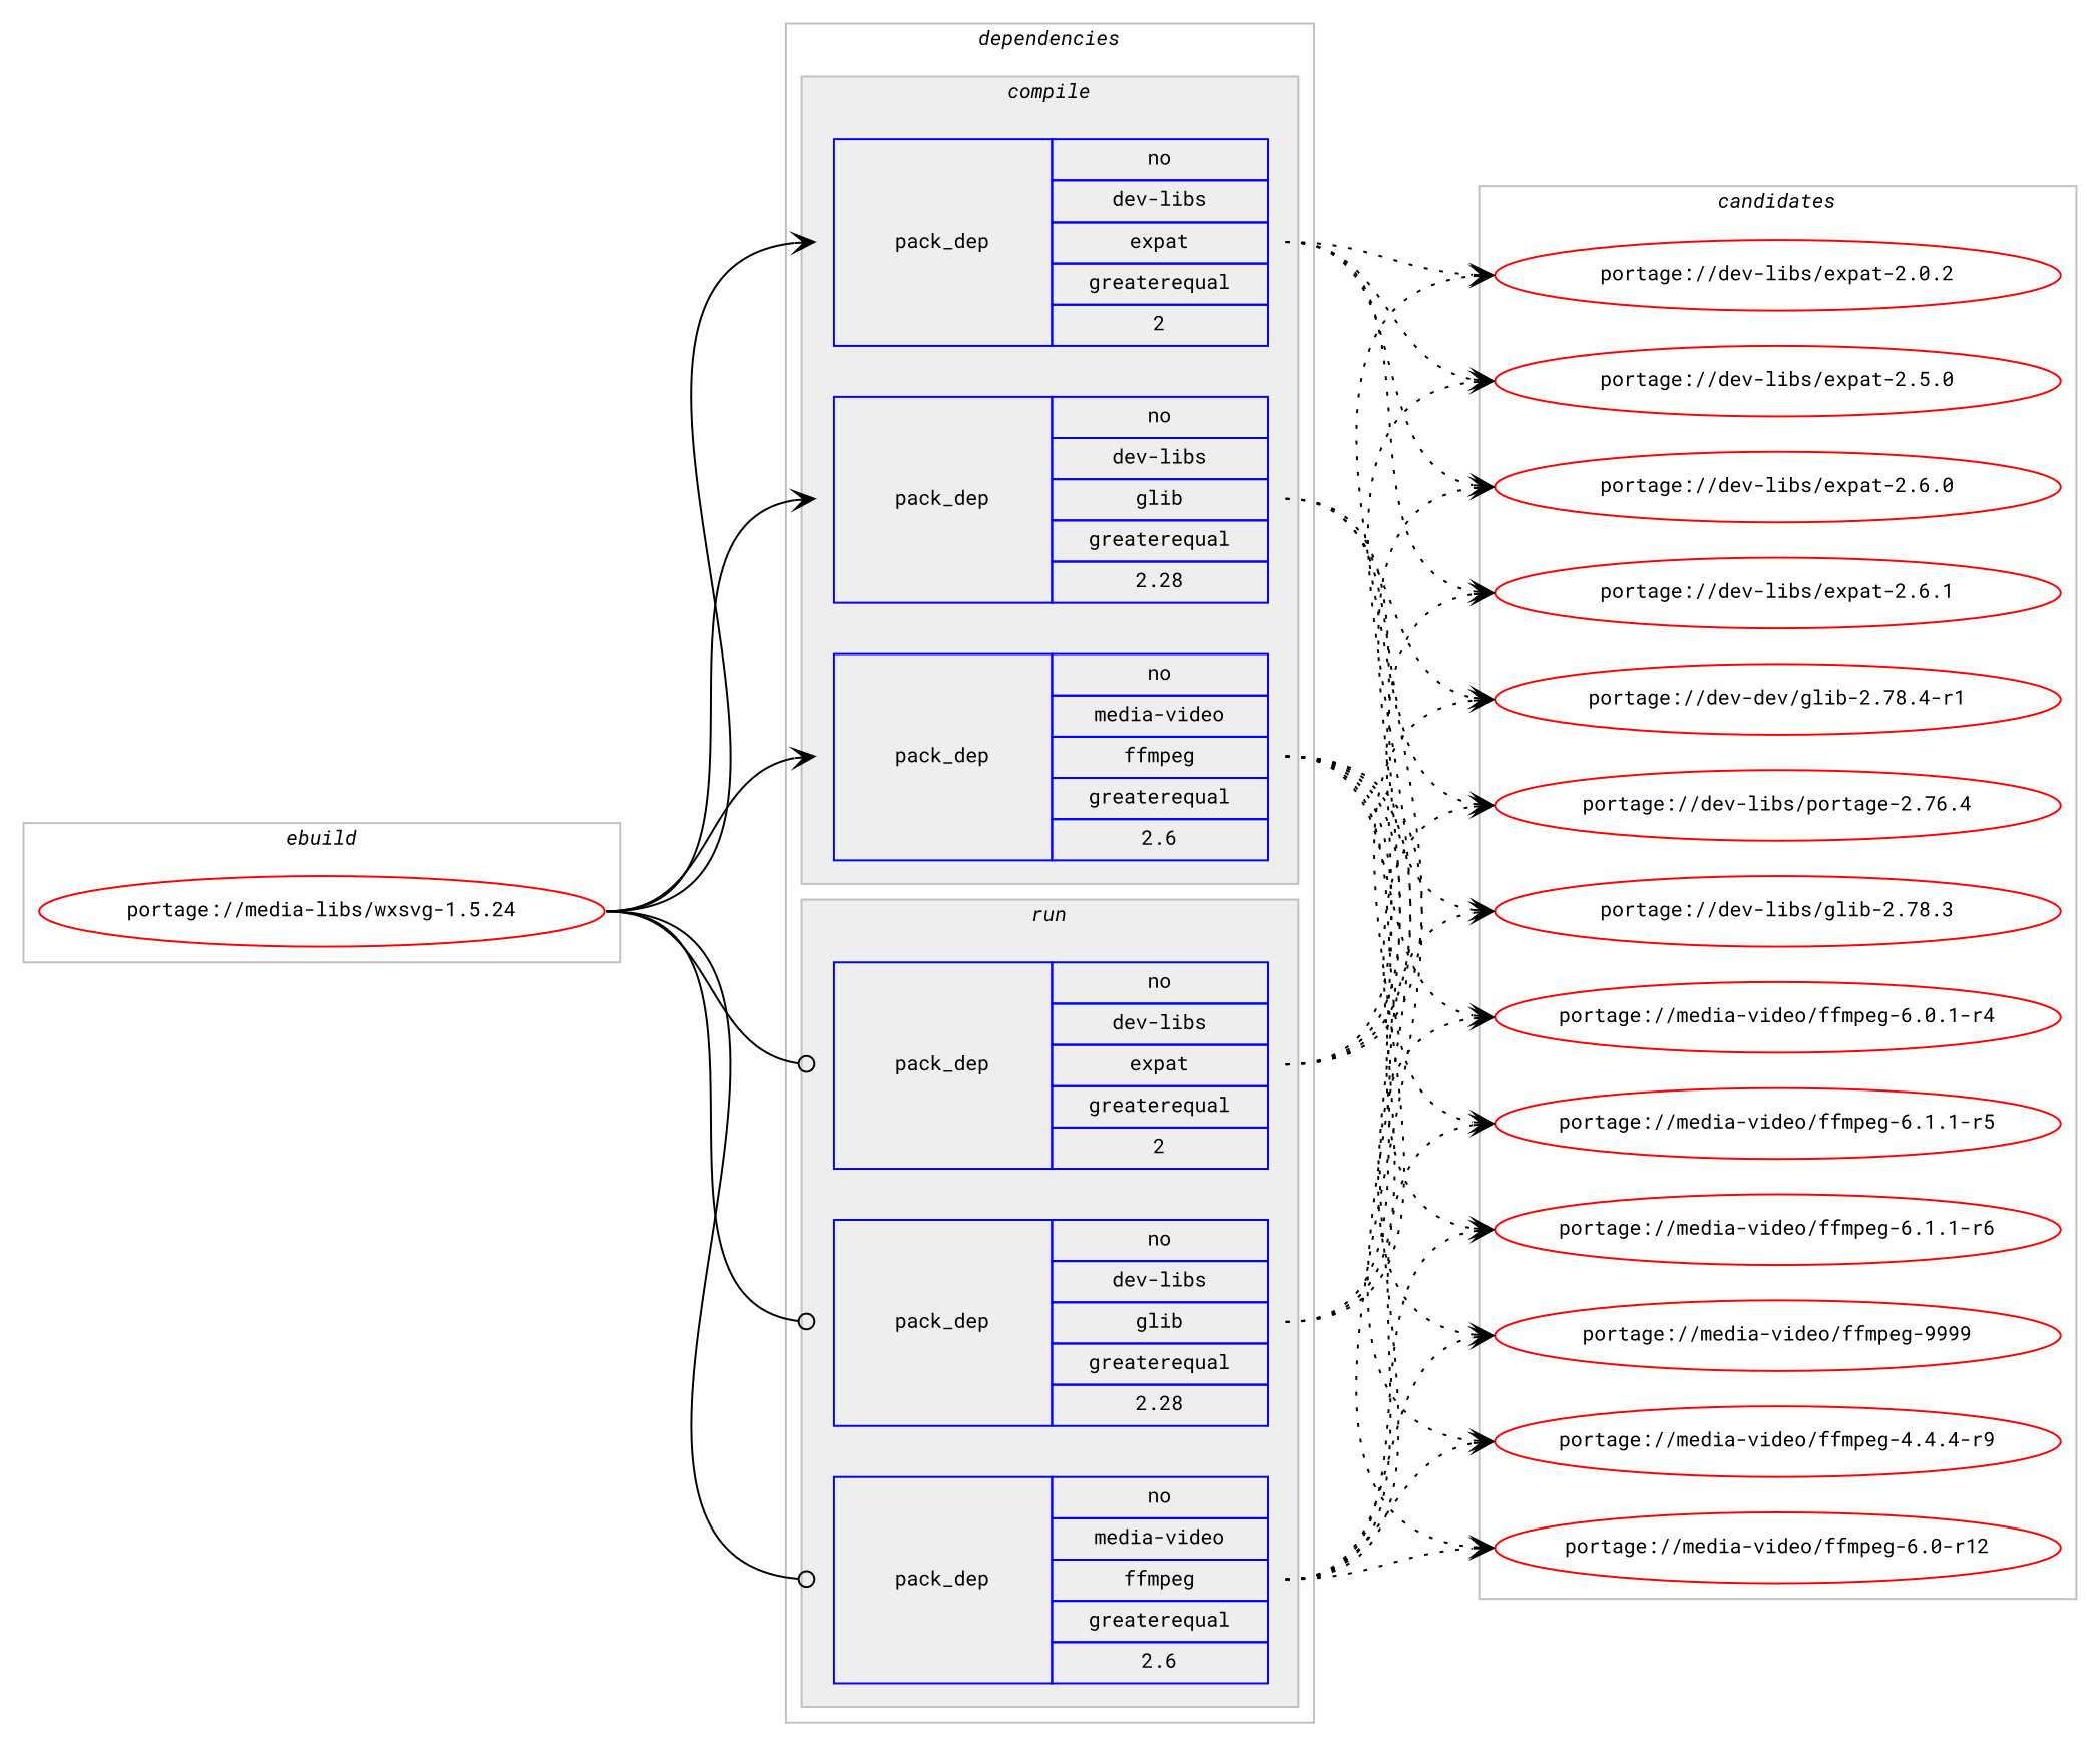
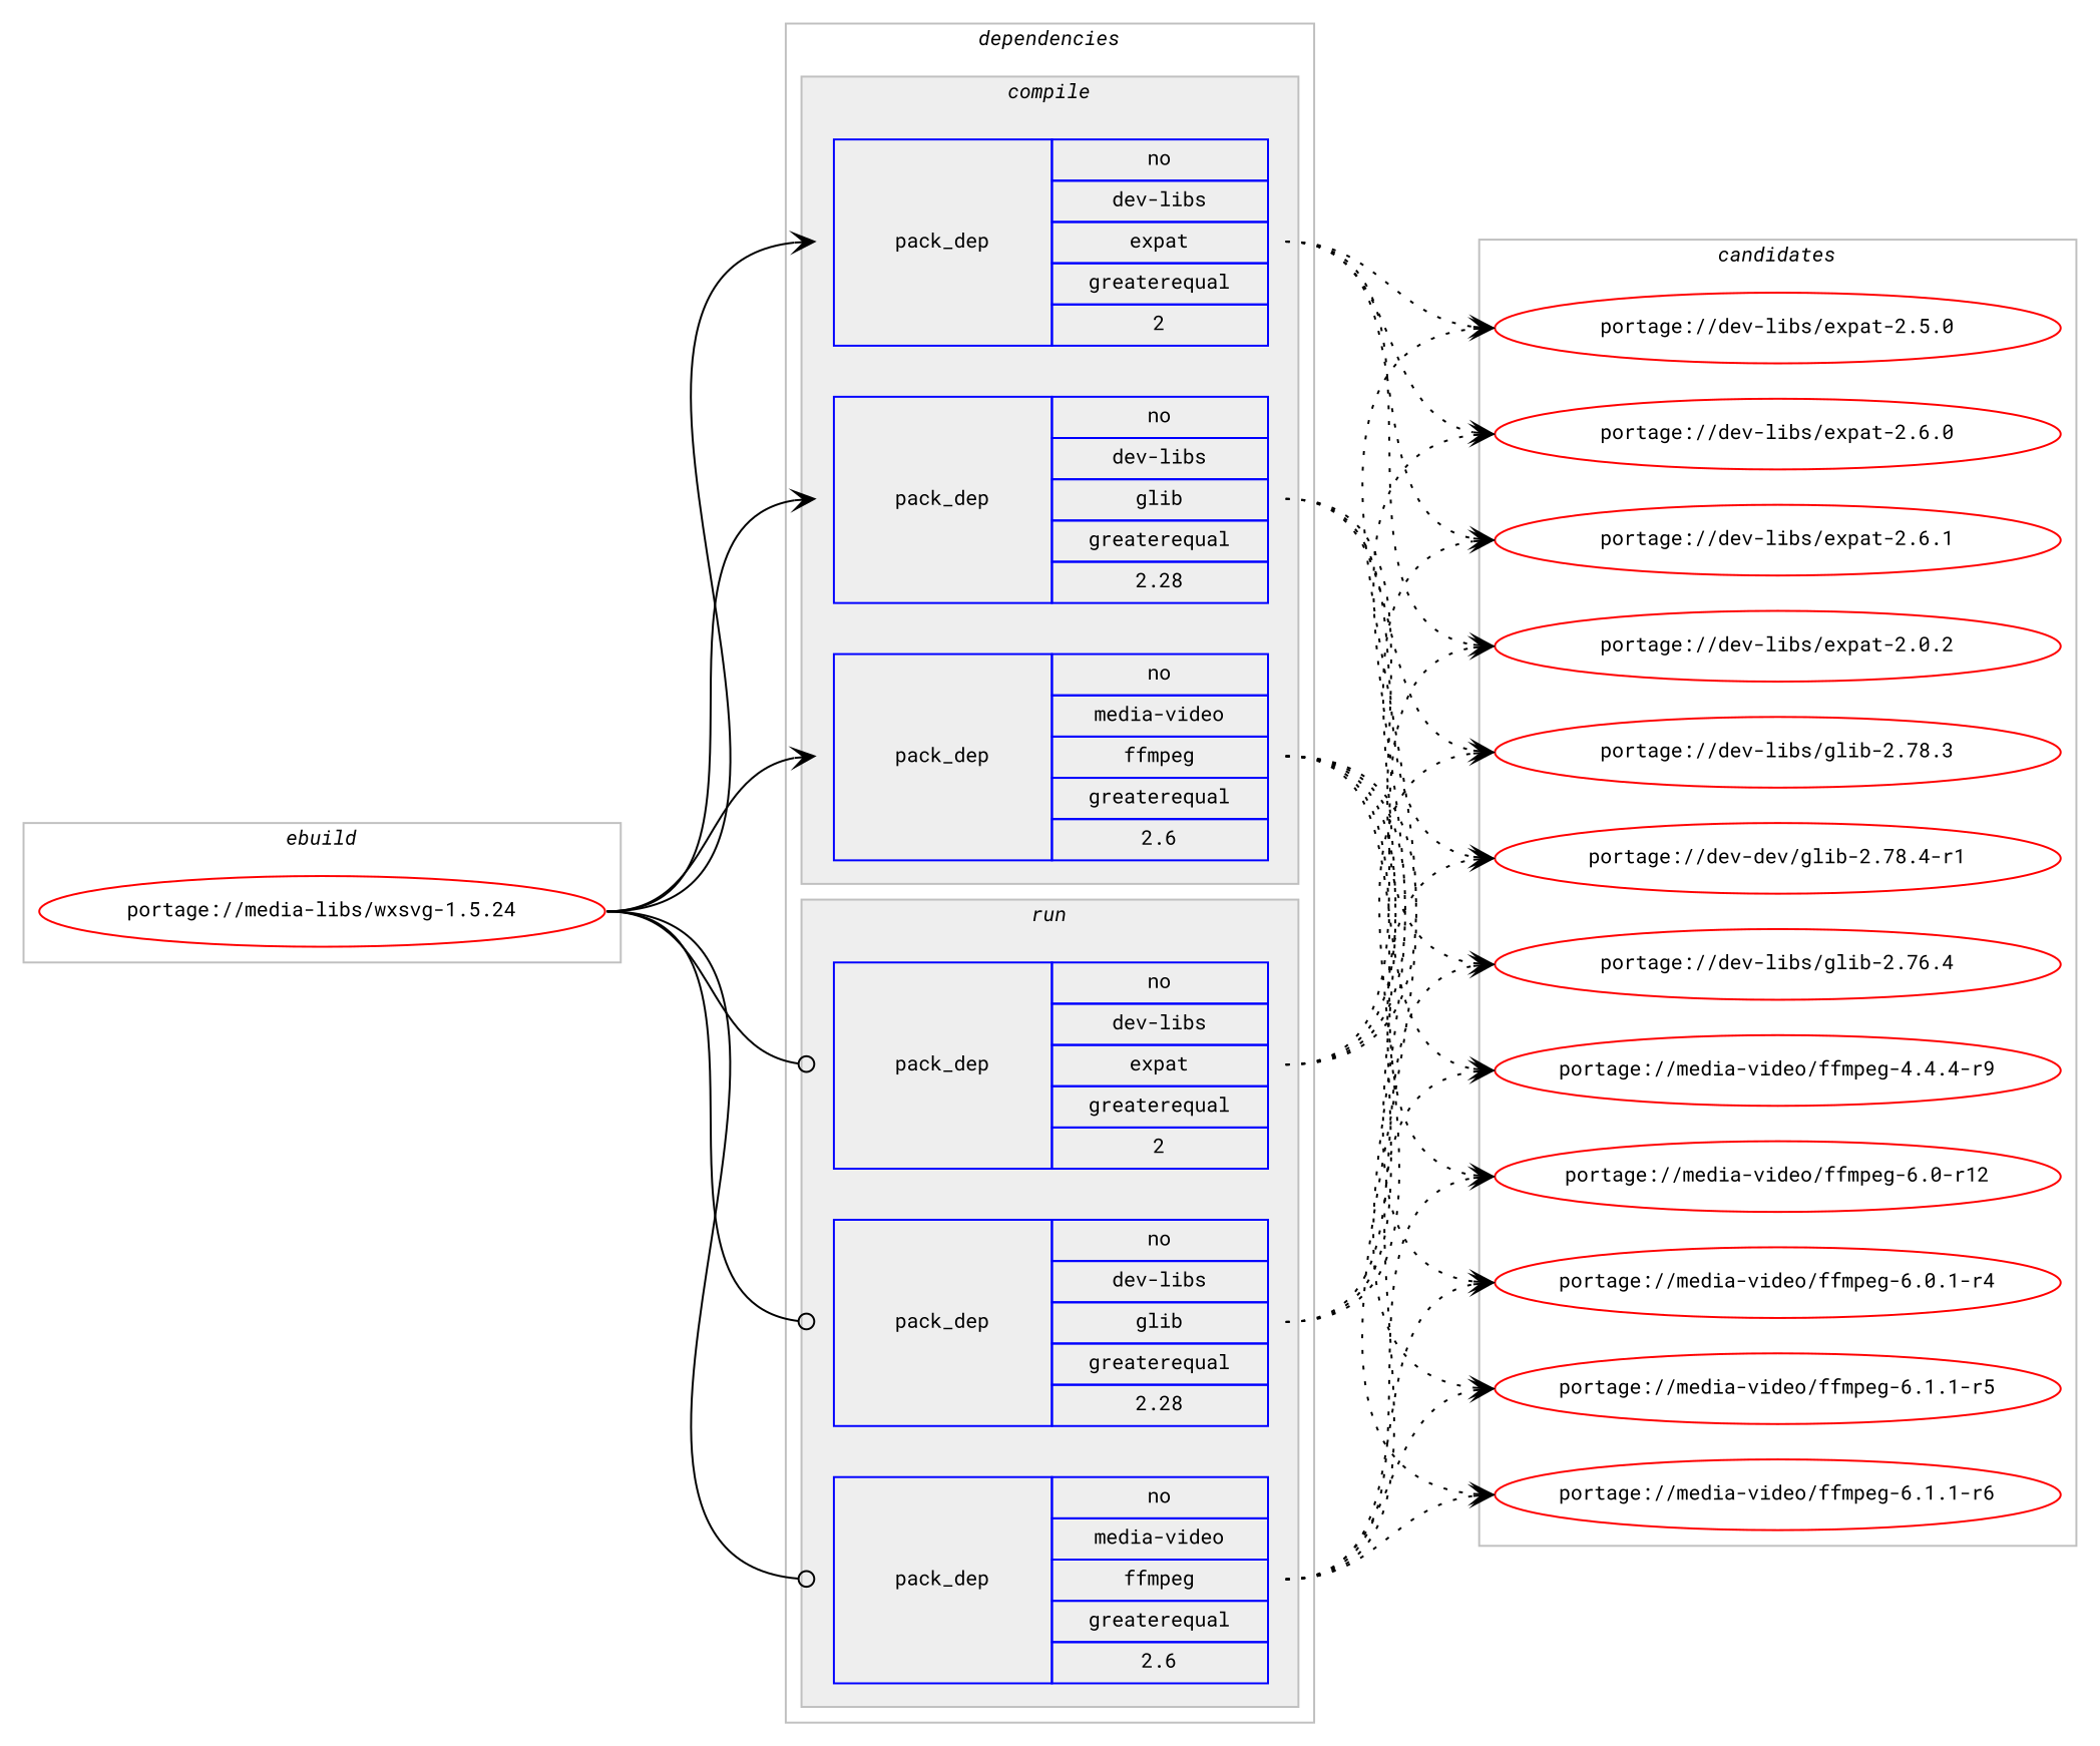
  digraph {
    compound=true
    concentrate=true
    fontname="Roboto Mono"
    fontsize=10
    newrank=true
    rankdir=LR
    ranksep=1.5
    node [color=red fontname="Roboto Mono" fontsize=10]
    edge [arrowhead=vee fontname="Roboto Mono" headport=w style=dotted tailport=e weight=100]
    n1 [label="portage://media-libs/wxsvg-1.5.24" width=4]
    n2 [color=blue label=<<TABLE BORDER="0" CELLBORDER="1" CELLSPACING="0" CELLPADDING="4" WIDTH="220"><TR><TD ROWSPAN="6" CELLPADDING="30">pack_dep</TD></TR><TR><TD WIDTH="110">no</TD></TR><TR><TD>dev-libs</TD></TR><TR><TD>expat</TD></TR><TR><TD>greaterequal</TD></TR><TR><TD>2</TD></TR></TABLE>> shape=none]
    n3 [color=blue label=<<TABLE BORDER="0" CELLBORDER="1" CELLSPACING="0" CELLPADDING="4" WIDTH="220"><TR><TD ROWSPAN="6" CELLPADDING="30">pack_dep</TD></TR><TR><TD WIDTH="110">no</TD></TR><TR><TD>dev-libs</TD></TR><TR><TD>glib</TD></TR><TR><TD>greaterequal</TD></TR><TR><TD>2.28</TD></TR></TABLE>> shape=none]
    n4 [color=blue label=<<TABLE BORDER="0" CELLBORDER="1" CELLSPACING="0" CELLPADDING="4" WIDTH="220"><TR><TD ROWSPAN="6" CELLPADDING="30">pack_dep</TD></TR><TR><TD WIDTH="110">no</TD></TR><TR><TD>media-video</TD></TR><TR><TD>ffmpeg</TD></TR><TR><TD>greaterequal</TD></TR><TR><TD>2.6</TD></TR></TABLE>> shape=none]
    n5 [color=blue label=<<TABLE BORDER="0" CELLBORDER="1" CELLSPACING="0" CELLPADDING="4" WIDTH="220"><TR><TD ROWSPAN="6" CELLPADDING="30">pack_dep</TD></TR><TR><TD WIDTH="110">no</TD></TR><TR><TD>dev-libs</TD></TR><TR><TD>expat</TD></TR><TR><TD>greaterequal</TD></TR><TR><TD>2</TD></TR></TABLE>> shape=none]
    n6 [color=blue label=<<TABLE BORDER="0" CELLBORDER="1" CELLSPACING="0" CELLPADDING="4" WIDTH="220"><TR><TD ROWSPAN="6" CELLPADDING="30">pack_dep</TD></TR><TR><TD WIDTH="110">no</TD></TR><TR><TD>dev-libs</TD></TR><TR><TD>glib</TD></TR><TR><TD>greaterequal</TD></TR><TR><TD>2.28</TD></TR></TABLE>> shape=none]
    n7 [color=blue label=<<TABLE BORDER="0" CELLBORDER="1" CELLSPACING="0" CELLPADDING="4" WIDTH="220"><TR><TD ROWSPAN="6" CELLPADDING="30">pack_dep</TD></TR><TR><TD WIDTH="110">no</TD></TR><TR><TD>media-video</TD></TR><TR><TD>ffmpeg</TD></TR><TR><TD>greaterequal</TD></TR><TR><TD>2.6</TD></TR></TABLE>> shape=none]
    n8 [label="portage://dev-libs/expat-2.5.0" width=4]
    n9 [label="portage://dev-libs/expat-2.6.0" width=4]
    n10 [label="portage://dev-libs/expat-2.6.1" width=4]
    n11 [label="portage://dev-libs/expat-2.0.2" width=4]
    n12 [label="portage://media-video/ffmpeg-4.4.4-r9" width=4]
    n13 [label="portage://media-video/ffmpeg-6.0-r12" width=4]
    n14 [label="portage://media-video/ffmpeg-6.0.1-r4" width=4]
    n15 [label="portage://media-video/ffmpeg-6.1.1-r5" width=4]
    n16 [label="portage://media-video/ffmpeg-6.1.1-r6" width=4]
-   n17 [label="portage://media-video/ffmpeg-9999" width=4]
-   n18 [label="portage://dev-libs/portage-2.76.4" width=4]
+   n18 [label="portage://dev-libs/glib-2.76.4" width=4]
    n19 [label="portage://dev-libs/glib-2.78.3" width=4]
    n20 [label="portage://dev-dev/glib-2.78.4-r1" width=4]
    subgraph cluster_1 {
      color=gray
      label=<<i>ebuild</i>>
      rank=same
      n1
    }
    subgraph cluster_2 {
      color=gray
      label=<<i>dependencies</i>>
      subgraph cluster_3 {
        color=gray
        fillcolor="#eeeeee"
        label=<<i>compile</i>>
        style=filled
        subgraph sub_4 {
          color=gray
          fillcolor="#eeeeee"
          label=<<i>compile</i>>
          style=filled
          n2
        }
        subgraph sub_5 {
          color=gray
          fillcolor="#eeeeee"
          label=<<i>compile</i>>
          style=filled
          n3
        }
        subgraph sub_6 {
          color=gray
          fillcolor="#eeeeee"
          label=<<i>compile</i>>
          style=filled
          n4
        }
      }
      subgraph cluster_7 {
        color=gray
        fillcolor="#eeeeee"
        label=<<i>compile and run</i>>
        style=filled
      }
      subgraph cluster_8 {
        color=gray
        fillcolor="#eeeeee"
        label=<<i>run</i>>
        style=filled
        subgraph sub_9 {
          color=gray
          fillcolor="#eeeeee"
          label=<<i>run</i>>
          style=filled
          n5
        }
        subgraph sub_10 {
          color=gray
          fillcolor="#eeeeee"
          label=<<i>run</i>>
          style=filled
          n6
        }
        subgraph sub_11 {
          color=gray
          fillcolor="#eeeeee"
          label=<<i>run</i>>
          style=filled
          n7
        }
      }
    }
    subgraph cluster_12 {
      color=gray
      label=<<i>candidates</i>>
      rank=same
      subgraph sub_13 {
        color=black
        label=<<i>candidates</i>>
        nodesep=1
        rank=same
        n8
        n9
        n10
        n11
      }
      subgraph sub_14 {
        color=black
        label=<<i>candidates</i>>
        nodesep=1
        rank=same
        n12
        n13
        n14
        n15
        n16
-       n17
      }
      subgraph sub_15 {
        color=black
        label=<<i>candidates</i>>
        nodesep=1
        rank=same
        n18
        n19
        n20
      }
      subgraph sub_16 {
        color=black
        label=<<i>candidates</i>>
        nodesep=1
        rank=same
        n8
        n9
        n10
        n11
      }
      subgraph sub_17 {
        color=black
        label=<<i>candidates</i>>
        nodesep=1
        rank=same
        n18
        n19
        n20
      }
      subgraph sub_18 {
        color=black
        label=<<i>candidates</i>>
        nodesep=1
        rank=same
        n12
        n13
        n14
        n15
        n16
-       n17
      }
    }
    n1 -> n2 [style=solid weight=20]
    n1 -> n3 [style=solid weight=20]
    n1 -> n4 [style=solid weight=20]
    n1 -> n5 [arrowhead=odot style=solid weight=20]
    n1 -> n6 [arrowhead=odot style=solid weight=20]
    n1 -> n7 [arrowhead=odot style=solid weight=20]
    n2 -> n8
    n2 -> n9
    n2 -> n10
    n2 -> n11
    n3 -> n18
    n3 -> n19
    n3 -> n20
    n4 -> n12
    n4 -> n13
    n4 -> n14
    n4 -> n15
    n4 -> n16
-   n4 -> n17
    n5 -> n8
    n5 -> n9
    n5 -> n10
    n5 -> n11
    n6 -> n18
    n6 -> n19
    n6 -> n20
    n7 -> n12
    n7 -> n13
    n7 -> n14
    n7 -> n15
    n7 -> n16
-   n7 -> n17
  }
